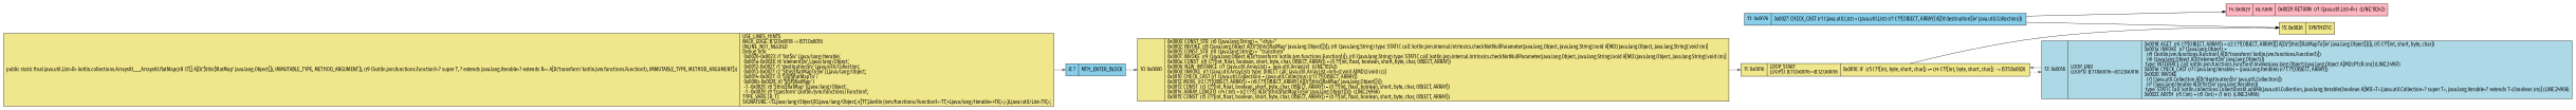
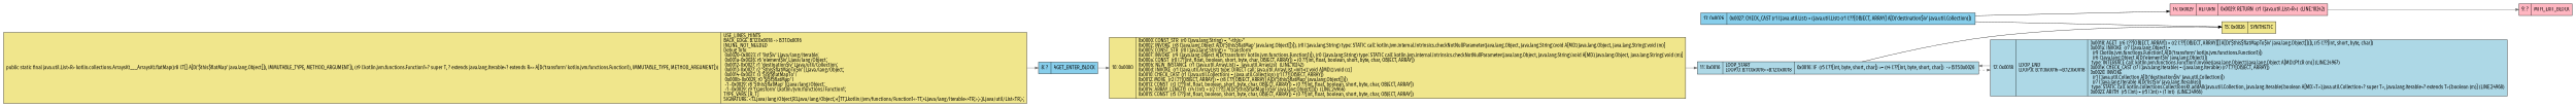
  digraph {
    fontname="Fira Sans"
    rankdir=LR
    node [fillcolor=khaki fontname="Fira Sans" shape=record style=filled]
    edge [color=gray40 fontname="Fira Sans"]
-   n1 [fillcolor=skyblue label="{8\:\ ?|MTH_ENTER_BLOCK\l}"]
+   n1 [fillcolor=skyblue label="{8\:\ ?|AGET_ENTER_BLOCK\l}"]
    n2 [label="{10\:\ 0x0000|0x0000: CONST_STR  (r0 I:java.lang.String) =  \"\<this\>\" \l0x0002: INVOKE  (r8 I:java.lang.Object A[D('$this$flatMap' java.lang.Object[])]), (r0 I:java.lang.String) type: STATIC call: kotlin.jvm.internal.Intrinsics.checkNotNullParameter(java.lang.Object, java.lang.String):void A[MD:(java.lang.Object, java.lang.String):void (m)]\l0x0005: CONST_STR  (r0 I:java.lang.String) =  \"transform\" \l0x0007: INVOKE  (r9 I:java.lang.Object A[D('transform' kotlin.jvm.functions.Function1)]), (r0 I:java.lang.String) type: STATIC call: kotlin.jvm.internal.Intrinsics.checkNotNullParameter(java.lang.Object, java.lang.String):void A[MD:(java.lang.Object, java.lang.String):void (m)]\l0x000a: CONST  (r0 I:??[int, float, boolean, short, byte, char, OBJECT, ARRAY]) = (0 ??[int, float, boolean, short, byte, char, OBJECT, ARRAY]) \l0x000b: NEW_INSTANCE  (r1 I:java.util.ArrayList) =  java.util.ArrayList  (LINE:10242)\l0x000d: INVOKE  (r1 I:java.util.ArrayList) type: DIRECT call: java.util.ArrayList.\<init\>():void A[MD:():void (c)]\l0x0010: CHECK_CAST (r1 I:java.util.Collection) = (java.util.Collection) (r1 I:??[OBJECT, ARRAY]) \l0x0012: MOVE  (r2 I:??[OBJECT, ARRAY]) = (r8 I:??[OBJECT, ARRAY] A[D('$this$flatMap' java.lang.Object[])]) \l0x0013: CONST  (r3 I:??[int, float, boolean, short, byte, char, OBJECT, ARRAY]) = (0 ??[int, float, boolean, short, byte, char, OBJECT, ARRAY]) \l0x0014: ARRAY_LENGTH  (r4 I:int) = (r2 I:??[] A[D('$this$flatMapTo$iv' java.lang.Object[])])  (LINE:24966)\l0x0015: CONST  (r5 I:??[int, float, boolean, short, byte, char, OBJECT, ARRAY]) = (0 ??[int, float, boolean, short, byte, char, OBJECT, ARRAY]) \l}"]
-   n3 [label="{11\:\ 0x0016|LOOP_START\lLOOP:0: B:11:0x0016\-\>B:12:0x0018\l|0x0016: IF  (r5 I:??[int, byte, short, char]) \>= (r4 I:??[int, byte, short, char])  \-\> B:15:0x0026 \l}"]
+   n3 [fillcolor=lightblue label="{11\:\ 0x0016|LOOP_START\lLOOP:0: B:11:0x0016\-\>B:12:0x0018\l|0x0016: IF  (r5 I:??[int, byte, short, char]) \>= (r4 I:??[int, byte, short, char])  \-\> B:15:0x0026 \l}"]
    n4 [fillcolor=lightblue label="{12\:\ 0x0018|LOOP_END\lLOOP:0: B:11:0x0016\-\>B:12:0x0018\l|0x0018: AGET  (r6 I:??[OBJECT, ARRAY]) = (r2 I:??[OBJECT, ARRAY][] A[D('$this$flatMapTo$iv' java.lang.Object[])]), (r5 I:??[int, short, byte, char]) \l0x001a: INVOKE  (r7 I:java.lang.Object) = \l  (r9 I:kotlin.jvm.functions.Function1 A[D('transform' kotlin.jvm.functions.Function1)])\l  (r6 I:java.lang.Object A[D('element$iv' java.lang.Object)])\l type: INTERFACE call: kotlin.jvm.functions.Function1.invoke(java.lang.Object):java.lang.Object A[MD:(P1):R (m)] (LINE:24967)\l0x001e: CHECK_CAST (r7 I:java.lang.Iterable) = (java.lang.Iterable) (r7 I:??[OBJECT, ARRAY]) \l0x0020: INVOKE  \l  (r1 I:java.util.Collection A[D('destination$iv' java.util.Collection)])\l  (r7 I:java.lang.Iterable A[D('list$iv' java.lang.Iterable)])\l type: STATIC call: kotlin.collections.CollectionsKt.addAll(java.util.Collection, java.lang.Iterable):boolean A[MD:\<T\>:(java.util.Collection\<? super T\>, java.lang.Iterable\<? extends T\>):boolean (m)] (LINE:24968)\l0x0023: ARITH  (r5 I:int) = (r5 I:int) + (1 int)  (LINE:24966)\l}"]
    n5 [label="{15\:\ 0x0026|SYNTHETIC\l}"]
    n6 [fillcolor=skyblue label="{13\:\ 0x0026|0x0027: CHECK_CAST (r1 I:java.util.List) = (java.util.List) (r1 I:??[OBJECT, ARRAY] A[D('destination$iv' java.util.Collection)]) \l}"]
    n7 [fillcolor=lightpink label="{14\:\ 0x0029|RETURN\l|0x0029: RETURN  (r1 I:java.util.List\<R\>)  (LINE:10242)\l}"]
+   n8 [fillcolor=lightpink label="{9\:\ ?|MTH_EXIT_BLOCK\l}"]
    n9 [label="{public static final java.util.List\<R\> kotlin.collections.ArraysKt___ArraysKt.flatMap((r8 I:T[] A[D('$this$flatMap' java.lang.Object[]), IMMUTABLE_TYPE, METHOD_ARGUMENT]), (r9 I:kotlin.jvm.functions.Function1\<? super T, ? extends java.lang.Iterable\<? extends R\>\> A[D('transform' kotlin.jvm.functions.Function1), IMMUTABLE_TYPE, METHOD_ARGUMENT]))  | USE_LINES_HINTS\lBACK_EDGE: B:12:0x0018 \-\> B:11:0x0016\lINLINE_NOT_NEEDED\lDebug Info:\l  0x0020\-0x0023: r7 'list$iv' Ljava\/lang\/Iterable;\l  0x001a\-0x0026: r6 'element$iv' Ljava\/lang\/Object;\l  0x0012\-0x0027: r1 'destination$iv' Ljava\/util\/Collection;\l  0x0013\-0x0027: r2 '$this$flatMapTo$iv' [Ljava\/lang\/Object;\l  0x0014\-0x0027: r3 '$i$f$flatMapTo' I\l  0x000b\-0x0029: r0 '$i$f$flatMap' I\l  \-1 \-0x0029: r8 '$this$flatMap' [Ljava\/lang\/Object;\l  \-1 \-0x0029: r9 'transform' Lkotlin\/jvm\/functions\/Function1;\lTYPE_VARS: [R, T]\lSIGNATURE: \<T:Ljava\/lang\/Object;R:Ljava\/lang\/Object;\>([TT;Lkotlin\/jvm\/functions\/Function1\<\-TT;+Ljava\/lang\/Iterable\<+TR;\>;\>;)Ljava\/util\/List\<TR;\>;\l}"]
    n1 -> n2
    n2 -> n3
    n3 -> n4 [style=dashed]
    n3 -> n5 [color=black]
    n4 -> n3
    n6 -> n5 [color=black]
    n6 -> n7 [color=black]
+   n7 -> n8
    n9 -> n1
  }
